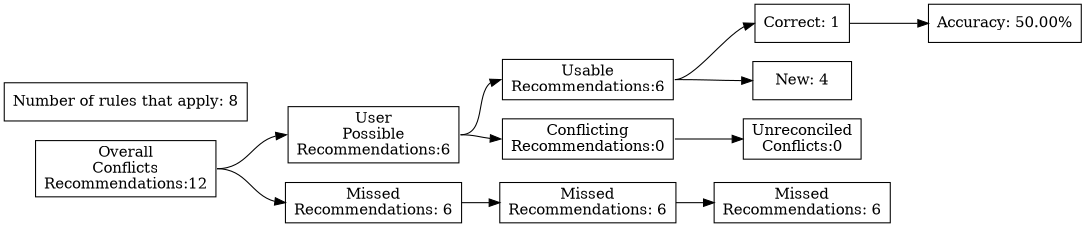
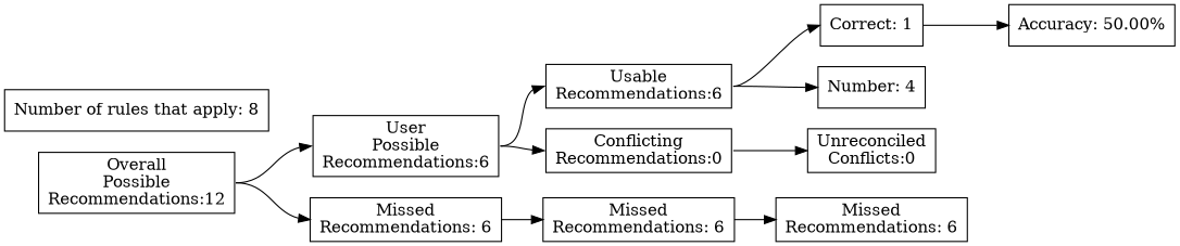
  digraph {
    rankdir=LR
    node [shape=box]
    edge [headport=w tailport=e]
-   n1 [label="Overall\nConflicts\nRecommendations:12"]
+   n1 [label="Overall\nPossible\nRecommendations:12"]
    n2 [label="User\nPossible\nRecommendations:6"]
    n3 [label="Missed\nRecommendations: 6"]
    n4 [label="Usable\nRecommendations:6"]
    n5 [label="Conflicting\nRecommendations:0"]
    n6 [label="Missed\nRecommendations: 6"]
    n7 [label="Correct: 1"]
-   n8 [label="New: 4"]
+   n8 [label="Number: 4"]
    n9 [label="Unreconciled\nConflicts:0"]
    n10 [label="Missed\nRecommendations: 6"]
    n11 [label="Accuracy: 50.00%"]
    n12 [label="Number of rules that apply: 8"]
    n1 -> n2
    n1 -> n3
    n2 -> n4
    n2 -> n5
    n3 -> n6
    n4 -> n7
    n4 -> n8
    n5 -> n9
    n6 -> n10
    n7 -> n11
  }
